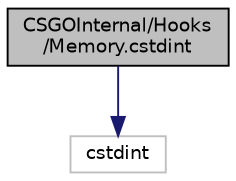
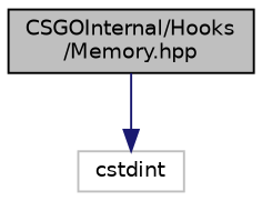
  digraph {
    node [fontname=Helvetica fontsize=10 shape=record style=filled]
-   n1 [color=black fillcolor=grey75 fontcolor=black height=0.2 label="CSGOInternal/Hooks\l/Memory.cstdint" width=0.4]
+   n1 [color=black fillcolor=grey75 fontcolor=black height=0.2 label="CSGOInternal/Hooks\l/Memory.hpp" width=0.4]
    n2 [color=grey75 fillcolor=white height=0.2 label=cstdint width=0.4]
    n1 -> n2 [color=midnightblue fontname=Helvetica fontsize=10 labelfontname=Helvetica labelfontsize=10 style=solid]
  }
